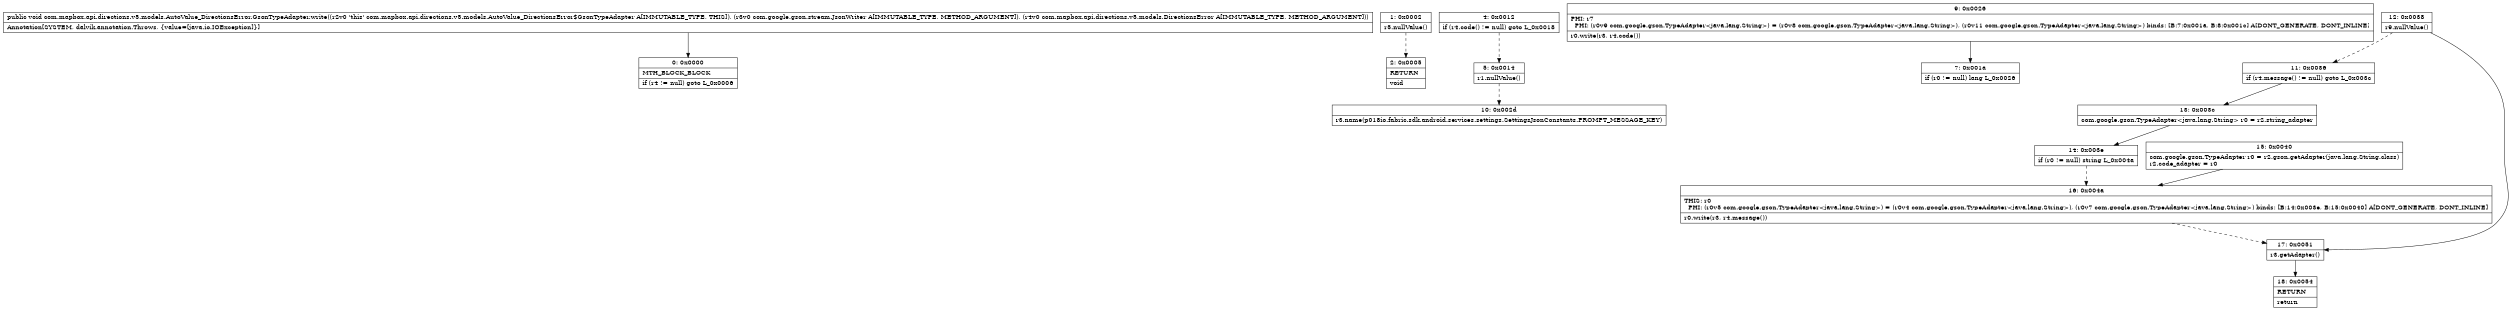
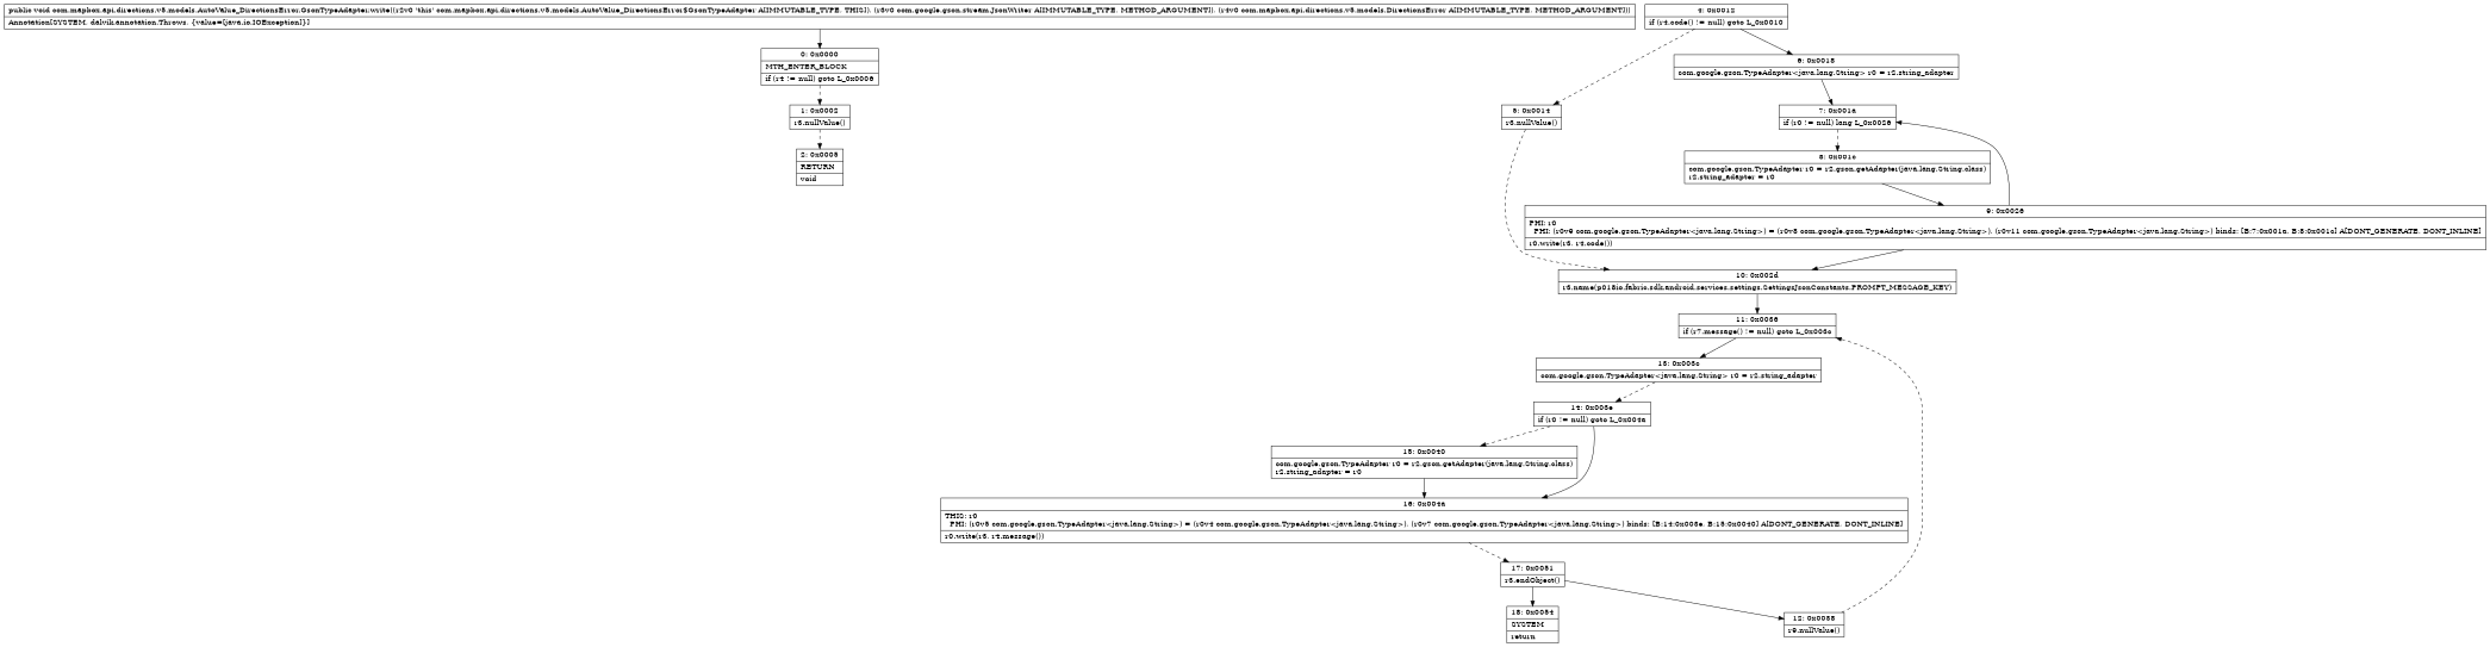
  digraph {
    node [shape=record]
-   n1 [label="{0\:\ 0x0000|MTH_BLOCK_BLOCK\l|if (r4 != null) goto L_0x0006\l}"]
-   n2 [label="{1\:\ 0x0002|r5.nullValue()\l}"]
+   n1 [label="{0\:\ 0x0000|MTH_ENTER_BLOCK\l|if (r4 != null) goto L_0x0006\l}"]
+   n2 [label="{1\:\ 0x0002|r3.nullValue()\l}"]
    n3 [label="{2\:\ 0x0005|RETURN\l|void\l}"]
-   n4 [label="{4\:\ 0x0012|if (r4.code() != null) goto L_0x0018\l}"]
-   n5 [label="{5\:\ 0x0014|r1.nullValue()\l}"]
+   n4 [label="{4\:\ 0x0012|if (r4.code() != null) goto L_0x0010\l}"]
+   n5 [label="{5\:\ 0x0014|r3.nullValue()\l}"]
+   n6 [label="{6\:\ 0x0018|com.google.gson.TypeAdapter\<java.lang.String\> r0 = r2.string_adapter\l}"]
    n7 [label="{10\:\ 0x002d|r3.name(p018io.fabric.sdk.android.services.settings.SettingsJsonConstants.PROMPT_MESSAGE_KEY)\l}"]
    n8 [label="{7\:\ 0x001a|if (r0 != null) lang L_0x0026\l}"]
-   n9 [label="{11\:\ 0x0036|if (r4.message() != null) goto L_0x003c\l}"]
-   n11 [label="{9\:\ 0x0026|PHI: r7 \l  PHI: (r0v9 com.google.gson.TypeAdapter\<java.lang.String\>) = (r0v8 com.google.gson.TypeAdapter\<java.lang.String\>), (r0v11 com.google.gson.TypeAdapter\<java.lang.String\>) binds: [B:7:0x001a, B:8:0x001c] A[DONT_GENERATE, DONT_INLINE]\l|r0.write(r3, r4.code())\l}"]
+   n9 [label="{11\:\ 0x0036|if (r7.message() != null) goto L_0x003c\l}"]
+   n10 [label="{8\:\ 0x001c|com.google.gson.TypeAdapter r0 = r2.gson.getAdapter(java.lang.String.class)\lr2.string_adapter = r0\l}"]
+   n11 [label="{9\:\ 0x0026|PHI: r0 \l  PHI: (r0v9 com.google.gson.TypeAdapter\<java.lang.String\>) = (r0v8 com.google.gson.TypeAdapter\<java.lang.String\>), (r0v11 com.google.gson.TypeAdapter\<java.lang.String\>) binds: [B:7:0x001a, B:8:0x001c] A[DONT_GENERATE, DONT_INLINE]\l|r0.write(r3, r4.code())\l}"]
    n12 [label="{13\:\ 0x003c|com.google.gson.TypeAdapter\<java.lang.String\> r0 = r2.string_adapter\l}"]
    n13 [label="{12\:\ 0x0038|r9.nullValue()\l}"]
-   n14 [label="{17\:\ 0x0051|r3.getAdapter()\l}"]
-   n15 [label="{14\:\ 0x003e|if (r0 != null) string L_0x004a\l}"]
-   n16 [label="{18\:\ 0x0054|RETURN\l|return\l}"]
-   n17 [label="{15\:\ 0x0040|com.google.gson.TypeAdapter r0 = r2.gson.getAdapter(java.lang.String.class)\lr2.code_adapter = r0\l}"]
+   n14 [label="{17\:\ 0x0051|r3.endObject()\l}"]
+   n15 [label="{14\:\ 0x003e|if (r0 != null) goto L_0x004a\l}"]
+   n16 [label="{18\:\ 0x0054|SYSTEM\l|return\l}"]
+   n17 [label="{15\:\ 0x0040|com.google.gson.TypeAdapter r0 = r2.gson.getAdapter(java.lang.String.class)\lr2.string_adapter = r0\l}"]
    n18 [label="{16\:\ 0x004a|THIS: r0 \l  PHI: (r0v5 com.google.gson.TypeAdapter\<java.lang.String\>) = (r0v4 com.google.gson.TypeAdapter\<java.lang.String\>), (r0v7 com.google.gson.TypeAdapter\<java.lang.String\>) binds: [B:14:0x003e, B:15:0x0040] A[DONT_GENERATE, DONT_INLINE]\l|r0.write(r3, r4.message())\l}"]
    n19 [label="{public void com.mapbox.api.directions.v5.models.AutoValue_DirectionsError.GsonTypeAdapter.write((r2v0 'this' com.mapbox.api.directions.v5.models.AutoValue_DirectionsError$GsonTypeAdapter A[IMMUTABLE_TYPE, THIS]), (r3v0 com.google.gson.stream.JsonWriter A[IMMUTABLE_TYPE, METHOD_ARGUMENT]), (r4v0 com.mapbox.api.directions.v5.models.DirectionsError A[IMMUTABLE_TYPE, METHOD_ARGUMENT]))  | Annotation[SYSTEM, dalvik.annotation.Throws, \{value=[java.io.IOException]\}]\l}"]
+   n1 -> n2 [style=dashed]
    n2 -> n3 [style=dashed]
    n4 -> n5 [style=dashed]
+   n4 -> n6
    n5 -> n7 [style=dashed]
+   n6 -> n8
+   n7 -> n9
+   n8 -> n10 [style=dashed]
    n9 -> n12
+   n10 -> n11
+   n11 -> n7
    n11 -> n8
-   n12 -> n15
+   n12 -> n15 [style=dashed]
    n13 -> n9 [style=dashed]
-   n13 -> n14
+   n14 -> n13
    n14 -> n16
-   n15 -> n18 [style=dashed]
+   n15 -> n17 [style=dashed]
+   n15 -> n18
    n17 -> n18
    n18 -> n14 [style=dashed]
    n19 -> n1
  }
